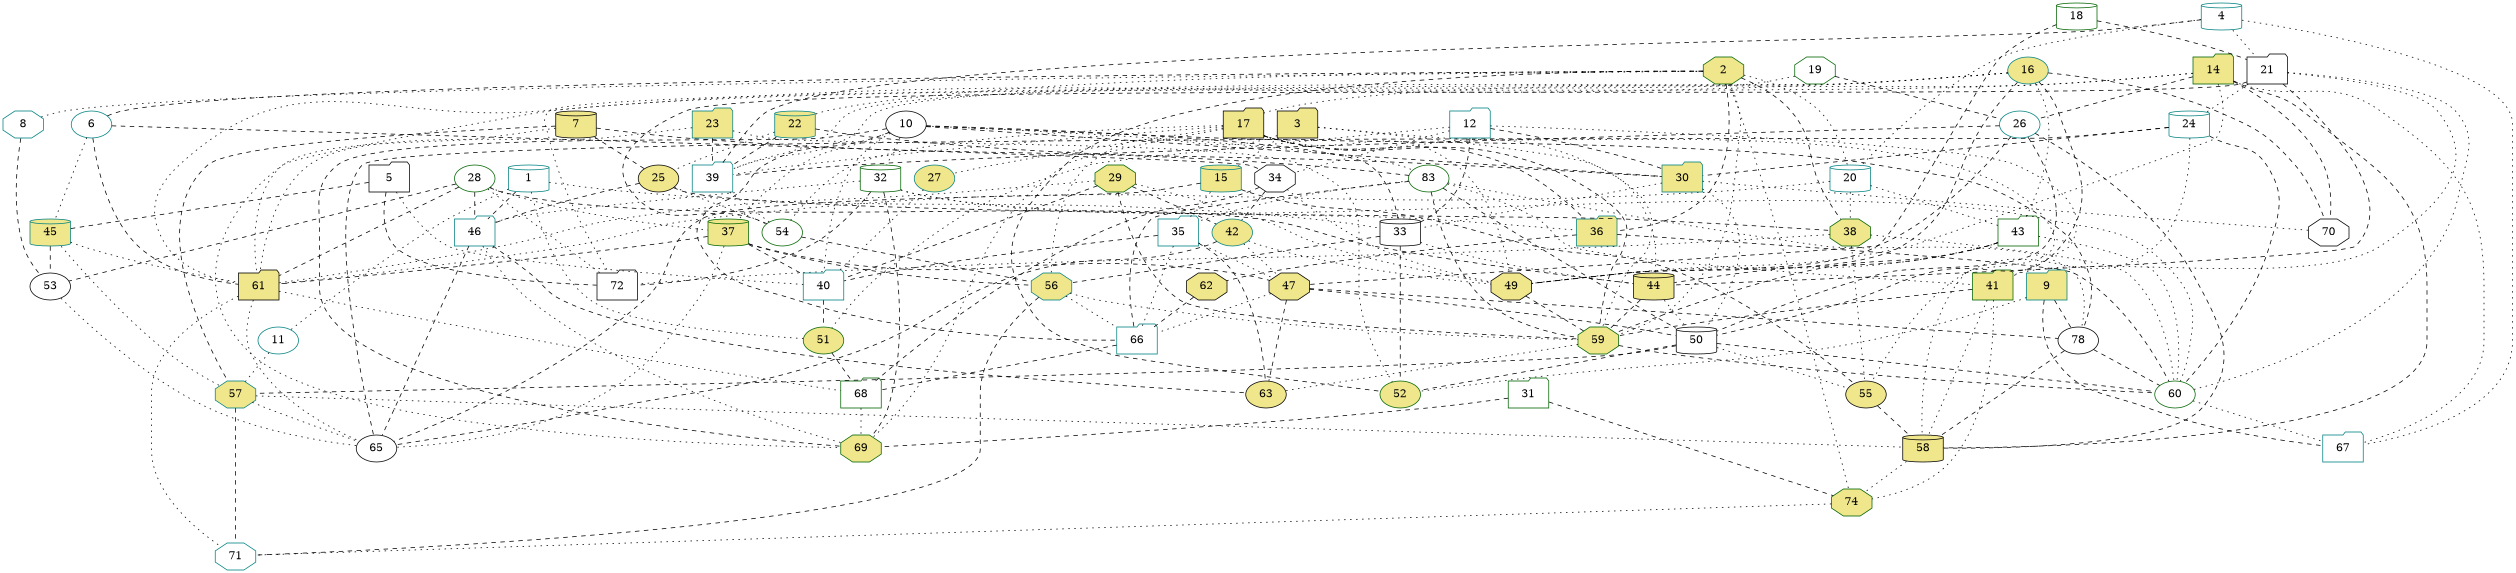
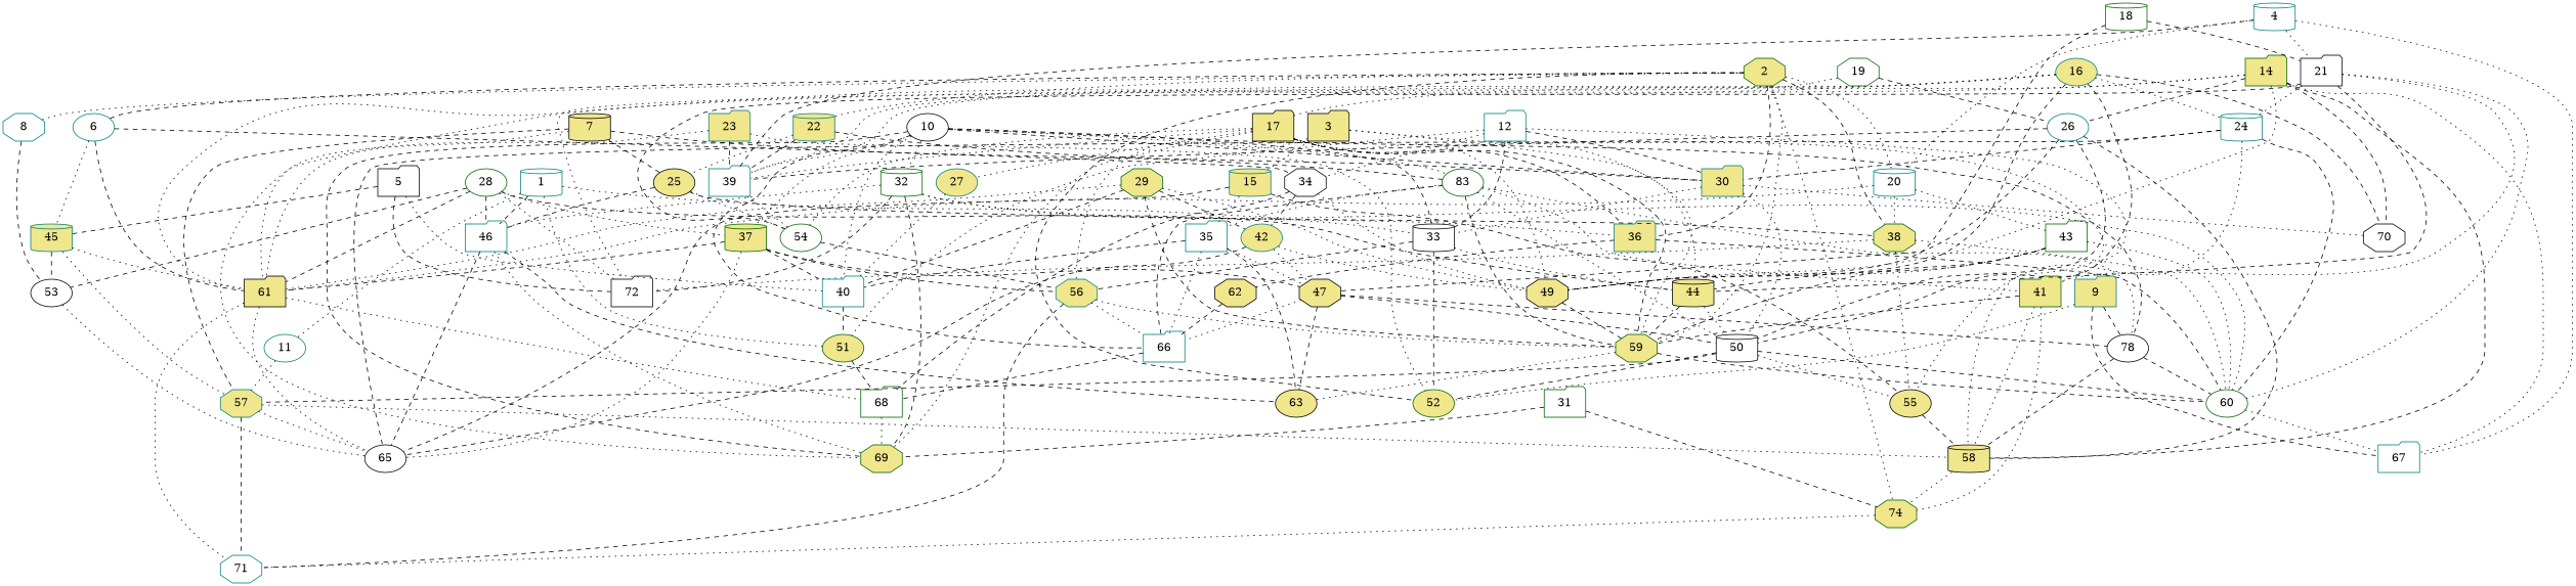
  graph {
    node [color=teal fillcolor=white shape=folder style=filled]
    edge [style=dotted weight=1.0]
    1 [shape=cylinder]
    11 [shape=ellipse]
    33 [color=black shape=cylinder]
    46
    51 [color=darkgreen fillcolor=khaki shape=ellipse]
    57 [fillcolor=khaki shape=octagon]
    52 [color=darkgreen fillcolor=khaki shape=ellipse]
    56 [fillcolor=khaki shape=octagon]
    44 [color=black fillcolor=khaki shape=cylinder]
    69 [color=darkgreen fillcolor=khaki shape=octagon]
    65 [color=black shape=ellipse]
    63 [color=black fillcolor=khaki shape=ellipse]
    68 [color=darkgreen]
    2 [color=darkgreen fillcolor=khaki shape=octagon]
    6 [shape=ellipse]
    8 [shape=octagon]
    20 [shape=cylinder]
    22 [fillcolor=khaki shape=cylinder]
    36 [fillcolor=khaki]
    38 [color=darkgreen fillcolor=khaki shape=octagon]
    59 [color=darkgreen fillcolor=khaki shape=octagon]
    n22 [color=darkgreen fillcolor=khaki label=74 shape=octagon]
    45 [fillcolor=khaki shape=cylinder]
    34 [color=black shape=octagon]
    61 [color=black fillcolor=khaki]
    53 [color=black shape=ellipse]
    43 [color=darkgreen]
    39
    25 [color=black fillcolor=khaki shape=ellipse]
    30 [fillcolor=khaki]
    60 [color=darkgreen shape=ellipse]
    62 [color=black fillcolor=khaki shape=octagon]
    72 [color=black]
    55 [color=black fillcolor=khaki shape=ellipse]
    71 [shape=octagon]
    3 [color=black fillcolor=khaki]
    15 [fillcolor=khaki shape=cylinder]
    58 [color=black fillcolor=khaki shape=cylinder]
    35
    66
    4 [shape=cylinder]
    21 [color=black]
    67
    41 [color=darkgreen fillcolor=khaki]
    24 [shape=cylinder]
    54 [color=darkgreen shape=ellipse]
    5 [color=black]
    40
    49 [color=black fillcolor=khaki shape=octagon]
    42 [fillcolor=khaki shape=ellipse]
    7 [color=black fillcolor=khaki shape=cylinder]
    n52 [color=darkgreen label=83 shape=ellipse]
    n53 [color=black label=78 shape=ellipse]
    50 [color=black shape=cylinder]
    9 [fillcolor=khaki]
    10 [color=black shape=ellipse]
    32 [color=darkgreen shape=cylinder]
    37 [color=darkgreen fillcolor=khaki shape=cylinder]
    70 [color=black shape=octagon]
    47 [color=black fillcolor=khaki shape=octagon]
    12
    14 [color=darkgreen fillcolor=khaki]
    17 [color=black fillcolor=khaki]
    26 [shape=ellipse]
    27 [fillcolor=khaki shape=ellipse]
    16 [fillcolor=khaki shape=ellipse]
    18 [color=darkgreen shape=cylinder]
    19 [color=darkgreen shape=octagon]
    23 [fillcolor=khaki]
    28 [color=darkgreen shape=ellipse]
    29 [color=darkgreen fillcolor=khaki shape=octagon]
    31 [color=darkgreen]
    1 -- 11
    1 -- 33
    1 -- 46 [style=dashed weight=2.0]
    1 -- 51
    11 -- 57
    33 -- 52 [style=dashed]
    33 -- 56 [style=dashed]
    33 -- 44
    46 -- 69
    46 -- 65 [style=dashed]
    46 -- 63 [style=dashed]
    51 -- 68 [style=dashed]
    57 -- 65 [weight=2.0]
    57 -- 71 [style=dashed]
    57 -- 58
    56 -- 59
    56 -- 71 [style=dashed]
    56 -- 66
    44 -- 59 [style=dashed]
    44 -- 50
    68 -- 69
    2 -- 52 [style=dashed]
    2 -- 6 [style=dashed]
    2 -- 8
    2 -- 20
    2 -- 22
    2 -- 36 [style=dashed]
    2 -- 38 [style=dashed]
    2 -- 59
    2 -- n22
    6 -- 45
    6 -- 34 [style=dashed]
    6 -- 61 [style=dashed]
    8 -- 53 [style=dashed]
    20 -- 38
    20 -- 61
    20 -- 43
    22 -- 39 [style=dashed]
    22 -- 25
    22 -- 30 [style=dashed]
    36 -- 60 [style=dashed]
    36 -- 62 [style=dashed]
    38 -- 60
    38 -- 72
    38 -- 55
    59 -- 63
    59 -- 60 [style=dashed]
    n22 -- 71
    45 -- 57
    45 -- 61
    45 -- 53 [style=dashed weight=2.0]
    34 -- 68 [style=dashed]
    34 -- 49
    34 -- 42 [style=dashed]
    61 -- 65
    61 -- 68
    61 -- 71 [weight=2.0]
    53 -- 65
    43 -- 44 [style=dashed]
    43 -- 59 [style=dashed]
    43 -- 60
    43 -- 49
    39 -- 54
    25 -- 46 [style=dashed]
    25 -- 38 [style=dashed]
    25 -- 54
    30 -- 33
    30 -- 50
    30 -- 70
    60 -- 67
    62 -- 66 [style=dashed]
    55 -- 58 [style=dashed]
    3 -- 56
    3 -- 59
    3 -- 15 [weight=2.0]
    3 -- 58
    15 -- 65 [style=dashed]
    15 -- 55 [style=dashed]
    15 -- 35
    58 -- n22 [weight=2.0]
    35 -- 63 [style=dashed]
    35 -- 66
    35 -- 40 [style=dashed]
    35 -- 47
    66 -- 68 [style=dashed]
    4 -- 20
    4 -- 39 [style=dashed]
    4 -- 21
    4 -- 67
    21 -- 44 [style=dashed]
    21 -- 60
    21 -- 41
    21 -- 24
    21 -- 54 [style=dashed]
    41 -- 59 [style=dashed]
    41 -- n22
    41 -- 58
    24 -- 65 [style=dashed]
    24 -- 30 [style=dashed]
    24 -- 60 [style=dashed]
    24 -- 55
    54 -- 56 [style=dashed]
    5 -- 45 [style=dashed]
    5 -- 72 [style=dashed]
    5 -- 40
    40 -- 51 [style=dashed]
    49 -- 59 [style=dashed]
    42 -- 65 [style=dashed]
    42 -- 49
    42 -- 47
    7 -- 57 [style=dashed]
    7 -- 69
    7 -- 25 [style=dashed]
    7 -- n52 [style=dashed]
    n52 -- 59 [style=dashed]
    n52 -- 35
    n52 -- 66 [style=dashed]
    n52 -- 41
    n52 -- n53
-   n52 -- 50 [style=dashed]
+   n52 -- 50
    n53 -- 60 [style=dashed]
    n53 -- 58 [style=dashed]
    50 -- 57 [style=dashed]
    50 -- 52 [style=dashed]
    50 -- 60 [style=dashed]
    50 -- 55
    9 -- 52
    9 -- 67 [style=dashed]
    9 -- n53 [style=dashed]
    10 -- 33 [style=dashed]
    10 -- 69 [style=dashed]
    10 -- 30 [style=dashed]
    10 -- 66 [style=dashed]
    10 -- 40
    10 -- n52
    10 -- n53 [style=dashed]
    10 -- 32
    10 -- 37
    32 -- 46
    32 -- 69 [style=dashed]
    32 -- 36
    32 -- 60
    32 -- 72 [style=dashed]
    37 -- 56 [style=dashed]
    37 -- 65
    37 -- 61 [style=dashed]
    37 -- 40 [style=dashed]
    37 -- 47 [style=dashed]
    47 -- 63 [style=dashed]
    47 -- 66
    47 -- n53 [style=dashed]
    47 -- 50 [style=dashed]
    12 -- 33 [style=dashed]
    12 -- 51
    12 -- 34
    12 -- 30 [style=dashed]
    12 -- 41
    14 -- 61
    14 -- 58 [style=dashed]
    14 -- 67
    14 -- 49
    14 -- 70 [style=dashed]
    14 -- 17
    14 -- 26 [style=dashed]
    17 -- 44
    17 -- 69
    17 -- 36 [style=dashed]
    17 -- 59 [style=dashed]
    17 -- 39
    17 -- 54
    17 -- 49
    17 -- 27
    26 -- 39 [style=dashed]
    26 -- 58 [style=dashed]
    26 -- 50 [style=dashed]
    26 -- 47 [style=dashed]
    27 -- 40
    16 -- 61
    16 -- 39
    16 -- 72
-   16 -- 43
+   16 -- 24
    16 -- 49 [style=dashed]
    16 -- 50 [style=dashed]
    16 -- 70 [style=dashed]
    18 -- 21 [style=dashed]
    18 -- 49 [style=dashed]
    19 -- 39
    19 -- 26 [style=dashed]
    23 -- 52
    23 -- 61
    23 -- 39 [style=dashed weight=2.0]
    28 -- 46 [style=dashed]
    28 -- 44 [style=dashed]
    28 -- 61 [style=dashed]
    28 -- 53 [style=dashed]
    28 -- 72
    28 -- 37
    29 -- 59 [style=dashed]
    29 -- 61 [weight=2.0]
    29 -- 40 [style=dashed]
    29 -- 49
    29 -- 42 [style=dashed]
    31 -- 69 [style=dashed]
    31 -- n22 [style=dashed]
  }
